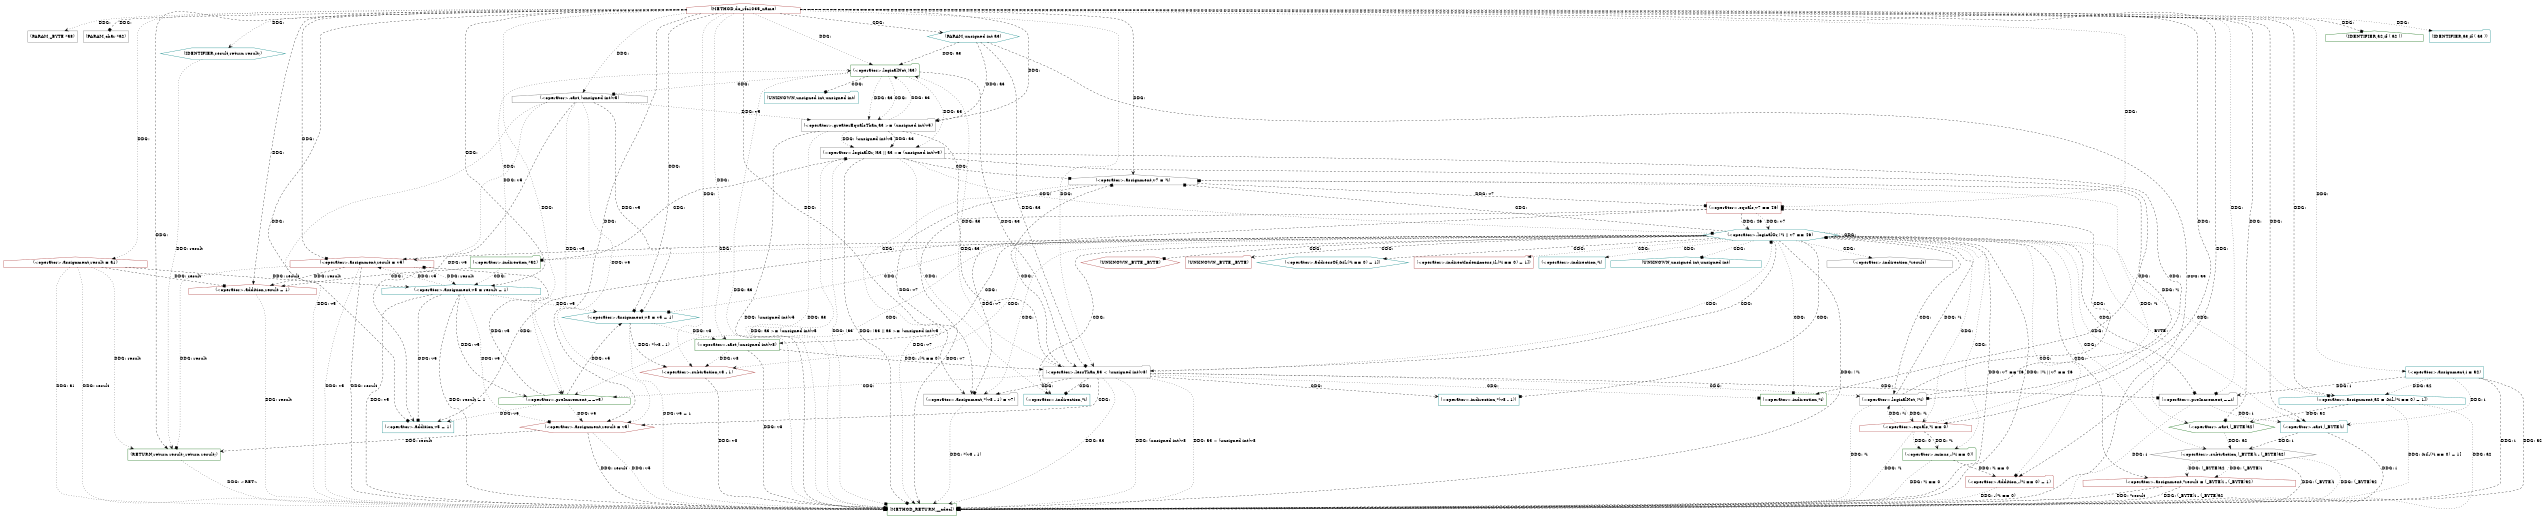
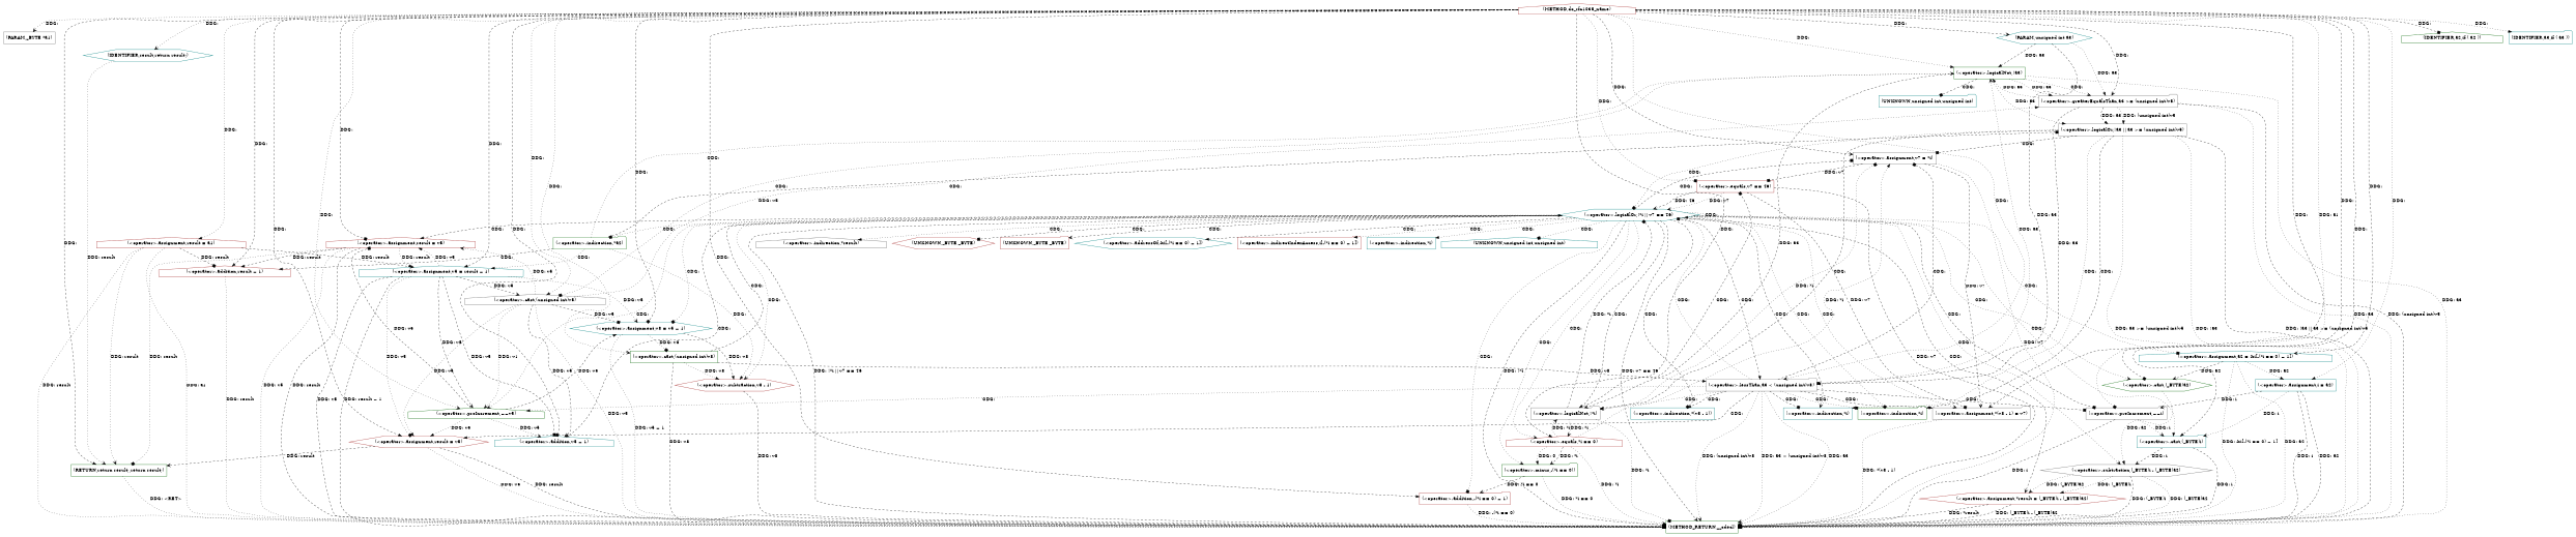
  digraph {
    node [color=teal shape=folder]
    edge [arrowhead=vee style=dotted]
    n1 [color=brown label="(METHOD,do_rfc1035_name)" shape=house]
-   n2 [color=gray40 label="(PARAM,_BYTE *a8)" shape=box]
-   n3 [color=gray40 label="(PARAM,char *a2)" shape=box]
+   n2 [color=gray40 label="(PARAM,_BYTE *a1)" shape=box]
    n4 [label="(PARAM,unsigned int a3)" shape=hexagon]
    n5 [color=brown label="(<operator>.assignment,result = a1)" shape=house]
    n6 [color=darkgreen label="(IDENTIFIER,a2,if ( a2 ))" shape=house]
    n7 [label="(<operator>.assignment,v5 = result + 1)" shape=house]
    n8 [color=brown label="(<operator>.addition,result + 1)" shape=house]
-   n9 [color=darkgreen label="(<operator>.logicalNot,!a3)"]
+   n9 [color=darkgreen label="(<operator>.logicalNot,!a3)" shape=box]
    n10 [color=gray40 label="(<operator>.greaterEqualsThan,a3 >= (unsigned int)v5)"]
    n11 [color=gray40 label="(<operator>.cast,(unsigned int)v5)" shape=house]
    n12 [label="(<operator>.assignment,i = a2)" shape=box]
    n13 [color=gray40 label="(<operator>.preIncrement,++i)"]
-   n14 [color=gray40 label="(<operator>.assignment,v7 = *i)" shape=house]
+   n14 [color=gray40 label="(<operator>.assignment,v7 = *i)" shape=box]
    n15 [color=brown label="(<operator>.equals,v7 == 46)" shape=box]
    n16 [label="(<operator>.cast,(_BYTE)i)"]
    n17 [color=darkgreen label="(<operator>.cast,(_BYTE)a2)" shape=hexagon]
    n18 [color=brown label="(<operator>.assignment,result = v5)" shape=house]
    n19 [label="(<operator>.assignment,a2 = &i[-(*i == 0) + 1])" shape=house]
    n20 [color=brown label="(<operator>.addition,-(*i == 0) + 1)"]
    n21 [color=brown label="(<operator>.equals,*i == 0)" shape=house]
    n22 [label="(<operator>.assignment,v8 = v5 + 1)" shape=hexagon]
-   n23 [label="(<operator>.addition,v5 + 1)" shape=box]
+   n23 [label="(<operator>.addition,v5 + 1)" shape=house]
    n24 [label="(IDENTIFIER,a3,if ( a3 ))"]
    n25 [color=gray40 label="(<operator>.lessThan,a3 < (unsigned int)v8)"]
    n26 [color=darkgreen label="(<operator>.cast,(unsigned int)v8)" shape=box]
    n27 [color=darkgreen label="(<operator>.preIncrement,++v5)" shape=house]
    n28 [color=gray40 label="(<operator>.assignment,*(v8 - 1) = v7)"]
    n29 [color=brown label="(<operator>.subtraction,v8 - 1)" shape=hexagon]
    n30 [color=brown label="(<operator>.assignment,result = v5)" shape=hexagon]
    n31 [color=darkgreen label="(RETURN,return result;,return result;)" shape=box]
    n32 [label="(IDENTIFIER,result,return result;)" shape=hexagon]
    n33 [color=darkgreen label="(METHOD_RETURN,__cdecl)" shape=box]
    n34 [color=gray40 label="(<operator>.logicalOr,!a3 || a3 >= (unsigned int)v5)" shape=box]
    n35 [label="(UNKNOWN,unsigned int,unsigned int)"]
    n36 [label="(<operator>.logicalOr,!*i || v7 == 46)" shape=hexagon]
    n37 [color=gray40 label="(<operator>.subtraction,(_BYTE)i - (_BYTE)a2)" shape=hexagon]
    n38 [color=gray40 label="(<operator>.logicalNot,!*i)"]
    n39 [color=darkgreen label="(<operator>.minus,-(*i == 0))"]
    n40 [label="(<operator>.indirection,*i)" shape=box]
    n41 [color=darkgreen label="(<operator>.indirection,*i)"]
    n42 [label="(<operator>.indirection,*(v8 - 1))" shape=box]
-   n43 [color=brown label="(<operator>.assignment,*result = (_BYTE)i - (_BYTE)a2)" shape=house]
+   n43 [color=brown label="(<operator>.assignment,*result = (_BYTE)i - (_BYTE)a2)" shape=hexagon]
    n44 [color=darkgreen label="(<operator>.indirection,*a2)"]
    n45 [color=gray40 label="(<operator>.indirection,*result)" shape=house]
    n46 [color=brown label="(UNKNOWN,_BYTE,_BYTE)" shape=hexagon]
    n47 [color=brown label="(UNKNOWN,_BYTE,_BYTE)"]
    n48 [label="(<operator>.addressOf,&i[-(*i == 0) + 1])" shape=hexagon]
    n49 [color=brown label="(<operator>.indirectIndexAccess,i[-(*i == 0) + 1])"]
    n50 [label="(<operator>.indirection,*i)" shape=box]
    n51 [label="(UNKNOWN,unsigned int,unsigned int)" shape=house]
    n1 -> n2 [label="DDG: "]
-   n1 -> n3 [arrowhead=box label="DDG: " style=dashed]
-   n1 -> n4 [label="CDG: " style=dashed]
+   n1 -> n4 [label="DDG: " style=dashed]
    n1 -> n5 [arrowhead=normal label="DDG: "]
    n1 -> n6 [arrowhead=box label="DDG: " style=dashed]
    n1 -> n7 [arrowhead=normal label="DDG: " style=dashed]
    n1 -> n8 [arrowhead=normal label="DDG: " style=dashed]
    n1 -> n9 [arrowhead=normal label="DDG: "]
    n1 -> n10 [label="DDG: " style=dashed]
    n1 -> n11 [arrowhead=normal label="DDG: "]
    n1 -> n12 [arrowhead=normal label="DDG: "]
-   n1 -> n13 [arrowhead=box label="DDG: "]
+   n1 -> n13 [arrowhead=box label="DDG: a1"]
    n1 -> n14 [label="DDG: " style=dashed]
    n1 -> n15 [arrowhead=box label="DDG: "]
    n1 -> n16 [arrowhead=normal label="DDG: " style=dashed]
    n1 -> n17 [arrowhead=box label="DDG: " style=dashed]
    n1 -> n18 [arrowhead=box label="DDG: " style=dashed]
    n1 -> n19 [label="DDG: " style=dashed]
    n1 -> n20 [arrowhead=normal label="DDG: " style=dashed]
    n1 -> n21 [arrowhead=normal label="DDG: " style=dashed]
    n1 -> n22 [arrowhead=box label="DDG: " style=dashed]
    n1 -> n23 [arrowhead=box label="DDG: " style=dashed]
    n1 -> n24 [arrowhead=normal label="DDG: "]
    n1 -> n25 [label="DDG: "]
    n1 -> n26 [label="DDG: "]
    n1 -> n27 [label="DDG: "]
    n1 -> n28 [label="DDG: " style=dashed]
-   n1 -> n29 [arrowhead=normal label="DDG: "]
+   n44 -> n29 [arrowhead=normal label="DDG: "]
    n1 -> n30 [arrowhead=normal label="DDG: " style=dashed]
    n1 -> n31 [arrowhead=normal label="DDG: " style=dashed]
    n1 -> n32 [label="DDG: "]
    n4 -> n9 [arrowhead=normal label="DDG: a3" style=dashed]
-   n4 -> n10 [arrowhead=normal label="DDG: a3" style=dashed]
+   n4 -> n10 [arrowhead=normal label="DDG: a3"]
    n4 -> n25 [arrowhead=box label="DDG: a3" style=dashed]
-   n4 -> n33 [arrowhead=normal label="DDG: a3" style=dashed]
    n5 -> n7 [label="DDG: result" style=dashed]
    n5 -> n8 [arrowhead=box label="DDG: result" style=dashed]
    n5 -> n31 [label="DDG: result"]
    n5 -> n33 [arrowhead=box label="DDG: result"]
    n5 -> n33 [arrowhead=normal label="DDG: a1"]
+   n7 -> n11 [label="DDG: v5" style=dashed]
    n7 -> n18 [arrowhead=normal label="DDG: v5"]
    n7 -> n22 [label="DDG: v5"]
    n7 -> n23 [arrowhead=box label="DDG: v5" style=dashed]
    n7 -> n27 [label="DDG: v5" style=dashed]
    n7 -> n30 [arrowhead=box label="DDG: v5"]
    n7 -> n33 [arrowhead=box label="DDG: v5" style=dashed]
    n7 -> n33 [label="DDG: result + 1" style=dashed]
    n8 -> n33 [arrowhead=box label="DDG: result"]
    n9 -> n10 [arrowhead=normal label="DDG: a3"]
    n9 -> n10 [label="CDG: "]
    n9 -> n11 [arrowhead=box label="CDG: "]
-   n9 -> n25 [label="DDG: a3" style=dashed]
+   n9 -> n38 [label="DDG: a3" style=dashed]
    n9 -> n33 [arrowhead=box label="DDG: a3"]
    n9 -> n34 [arrowhead=normal label="DDG: a3"]
    n9 -> n35 [arrowhead=box label="CDG: " style=dashed]
    n10 -> n9 [arrowhead=normal label="DDG: a3"]
    n10 -> n25 [arrowhead=normal label="DDG: a3" style=dashed]
    n10 -> n33 [label="DDG: (unsigned int)v5" style=dashed]
    n10 -> n33 [arrowhead=normal label="DDG: a3"]
    n10 -> n34 [arrowhead=normal label="DDG: a3" style=dashed]
    n10 -> n34 [arrowhead=normal label="DDG: (unsigned int)v5"]
    n11 -> n10 [arrowhead=normal label="DDG: v5"]
    n11 -> n18 [label="DDG: v5"]
    n11 -> n22 [arrowhead=box label="DDG: v5" style=dashed]
    n11 -> n23 [label="DDG: v5" style=dashed]
-   n11 -> n27 [label="DDG: v5"]
+   n11 -> n27 [label="DDG: v1"]
    n11 -> n30 [arrowhead=normal label="DDG: v5"]
    n11 -> n33 [arrowhead=normal label="DDG: v5"]
    n12 -> n13 [label="DDG: i" style=dashed]
    n12 -> n16 [label="DDG: i"]
    n12 -> n33 [arrowhead=normal label="DDG: i" style=dashed]
    n12 -> n33 [label="DDG: a2" style=dashed]
    n13 -> n16 [label="DDG: i"]
-   n13 -> n33 [arrowhead=box label="DDG: i"]
+   n13 -> n33 [arrowhead=box label="DDG: i" style=dashed]
    n14 -> n15 [arrowhead=box label="DDG: v7" style=dashed]
    n14 -> n28 [label="DDG: v7" style=dashed]
    n14 -> n33 [arrowhead=normal label="DDG: v7"]
    n15 -> n28 [arrowhead=box label="DDG: v7" style=dashed]
    n15 -> n33 [label="DDG: v7" style=dashed]
    n15 -> n36 [label="DDG: v7"]
    n15 -> n36 [label="DDG: 46" style=dashed]
    n16 -> n33 [arrowhead=box label="DDG: i" style=dashed]
    n16 -> n37 [label="DDG: i" style=dashed]
    n17 -> n37 [arrowhead=normal label="DDG: a2"]
    n18 -> n7 [arrowhead=normal label="DDG: result"]
    n18 -> n8 [arrowhead=normal label="DDG: result" style=dashed]
    n18 -> n31 [arrowhead=box label="DDG: result"]
    n18 -> n33 [label="DDG: v5"]
    n18 -> n33 [arrowhead=box label="DDG: result" style=dashed]
-   n12 -> n19 [arrowhead=normal label="DDG: a2"]
+   n19 -> n12 [arrowhead=normal label="DDG: a2"]
    n19 -> n17 [label="DDG: a2" style=dashed]
    n19 -> n33 [arrowhead=box label="DDG: &i[-(*i == 0) + 1]"]
    n19 -> n33 [label="DDG: a2"]
    n20 -> n33 [arrowhead=normal label="DDG: -(*i == 0)"]
    n21 -> n14 [arrowhead=normal label="DDG: *i"]
    n21 -> n33 [label="DDG: *i"]
-   n21 -> n38 [arrowhead=normal label="DDG: *i"]
+   n21 -> n38 [label="DDG: *i"]
    n21 -> n39 [label="DDG: *i" style=dashed]
    n21 -> n39 [arrowhead=normal label="DDG: 0"]
-   n22 -> n26 [arrowhead=normal label="DDG: v8"]
-   n22 -> n29 [arrowhead=normal label="DDG: *(v8 - 1)" style=dashed]
+   n22 -> n26 [arrowhead=box label="DDG: v8"]
+   n22 -> n29 [arrowhead=normal label="DDG: v8" style=dashed]
    n22 -> n33 [label="DDG: v5 + 1"]
    n25 -> n9 [label="DDG: a3"]
    n25 -> n13 [arrowhead=box label="CDG: " style=dashed]
    n25 -> n14 [arrowhead=box label="CDG: " style=dashed]
    n25 -> n27 [arrowhead=normal label="CDG: "]
    n25 -> n28 [arrowhead=normal label="CDG: " style=dashed]
    n25 -> n30 [arrowhead=normal label="CDG: " style=dashed]
    n25 -> n33 [label="DDG: a3"]
    n25 -> n33 [label="DDG: (unsigned int)v8"]
    n25 -> n33 [label="DDG: a3 < (unsigned int)v8"]
    n25 -> n36 [arrowhead=box label="CDG: "]
    n25 -> n38 [label="CDG: "]
    n25 -> n40 [arrowhead=box label="CDG: " style=dashed]
    n25 -> n41 [arrowhead=box label="CDG: "]
-   n25 -> n42 [label="CDG: " style=dashed]
-   n26 -> n25 [arrowhead=normal label="DDG: -(*i == 0)" style=dashed]
+   n25 -> n42 [arrowhead=normal label="CDG: " style=dashed]
+   n26 -> n25 [arrowhead=normal label="DDG: v8" style=dashed]
    n26 -> n29 [arrowhead=normal label="DDG: v8"]
    n26 -> n33 [arrowhead=normal label="DDG: v8" style=dashed]
    n27 -> n18 [arrowhead=box label="DDG: v5" style=dashed]
    n27 -> n22 [arrowhead=normal label="DDG: v5" style=dashed]
    n27 -> n23 [label="DDG: v5"]
    n27 -> n30 [arrowhead=normal label="DDG: v5"]
    n28 -> n33 [label="DDG: *(v8 - 1)"]
    n29 -> n33 [arrowhead=box label="DDG: v8" style=dashed]
    n30 -> n31 [label="DDG: result" style=dashed]
    n30 -> n33 [label="DDG: result" style=dashed]
    n30 -> n33 [label="DDG: v5"]
    n31 -> n33 [arrowhead=box label="DDG: <RET>"]
    n32 -> n31 [label="DDG: result"]
    n34 -> n14 [arrowhead=box label="CDG: " style=dashed]
    n34 -> n33 [label="DDG: a3 >= (unsigned int)v5"]
    n34 -> n33 [arrowhead=box label="DDG: !a3"]
    n34 -> n33 [arrowhead=box label="DDG: !a3 || a3 >= (unsigned int)v5" style=dashed]
    n34 -> n36 [arrowhead=box label="CDG: "]
-   n34 -> n38 [arrowhead=box label="CDG: " style=dashed]
+   n34 -> n38 [arrowhead=normal label="CDG: " style=dashed]
    n34 -> n40 [arrowhead=normal label="CDG: "]
    n34 -> n41 [arrowhead=normal label="CDG: " style=dashed]
    n36 -> n13 [arrowhead=box label="CDG: " style=dashed]
    n36 -> n14 [arrowhead=box label="CDG: " style=dashed]
-   n36 -> n16 [arrowhead=normal label="BYTE: "]
+   n36 -> n16 [arrowhead=normal label="CDG: "]
    n36 -> n17 [label="CDG: "]
    n36 -> n18 [arrowhead=normal label="CDG: " style=dashed]
    n36 -> n19 [arrowhead=box label="CDG: "]
    n36 -> n20 [arrowhead=box label="CDG: "]
    n36 -> n21 [label="CDG: "]
    n36 -> n22 [arrowhead=box label="CDG: "]
    n36 -> n23 [label="CDG: " style=dashed]
    n36 -> n25 [arrowhead=normal label="CDG: " style=dashed]
-   n36 -> n26 [arrowhead=normal label="CDG: " style=dashed]
+   n26 -> n36 [arrowhead=normal label="CDG: " style=dashed]
    n36 -> n27 [label="CDG: "]
    n36 -> n28 [label="CDG: "]
    n36 -> n29 [label="CDG: "]
    n36 -> n33 [arrowhead=box label="DDG: !*i" style=dashed]
    n36 -> n33 [label="DDG: v7 == 46" style=dashed]
    n36 -> n33 [arrowhead=box label="DDG: !*i || v7 == 46" style=dashed]
    n36 -> n36 [arrowhead=normal label="CDG: "]
    n36 -> n37 [label="CDG: "]
    n36 -> n38 [arrowhead=normal label="CDG: " style=dashed]
    n36 -> n39 [label="CDG: "]
    n36 -> n40 [label="CDG: " style=dashed]
    n36 -> n41 [arrowhead=box label="CDG: "]
    n36 -> n42 [arrowhead=box label="CDG: " style=dashed]
    n36 -> n43 [label="CDG: " style=dashed]
    n36 -> n44 [arrowhead=box label="CDG: "]
    n36 -> n45 [arrowhead=normal label="CDG: "]
    n36 -> n46 [arrowhead=box label="CDG: " style=dashed]
    n36 -> n47 [label="CDG: " style=dashed]
    n36 -> n48 [arrowhead=normal label="CDG: " style=dashed]
    n36 -> n49 [arrowhead=normal label="CDG: "]
    n36 -> n50 [arrowhead=normal label="CDG: "]
    n36 -> n51 [arrowhead=box label="CDG: "]
    n37 -> n33 [arrowhead=normal label="DDG: (_BYTE)i" style=dashed]
    n37 -> n33 [label="DDG: (_BYTE)a2"]
    n37 -> n43 [arrowhead=normal label="DDG: (_BYTE)i"]
    n37 -> n43 [label="DDG: (_BYTE)a2"]
-   n38 -> n14 [arrowhead=box label="DDG: *i" style=dashed]
+   n38 -> n14 [arrowhead=box label="DDG: *i"]
    n38 -> n15 [arrowhead=box label="CDG: " style=dashed]
    n38 -> n21 [label="DDG: *i"]
    n38 -> n33 [arrowhead=box label="DDG: *i"]
    n38 -> n36 [arrowhead=box label="DDG: *i" style=dashed]
    n39 -> n20 [label="DDG: *i == 0" style=dashed]
    n39 -> n33 [arrowhead=normal label="DDG: *i == 0"]
    n43 -> n33 [label="DDG: *result" style=dashed]
    n43 -> n33 [arrowhead=normal label="DDG: (_BYTE)i - (_BYTE)a2" style=dashed]
    n44 -> n7 [arrowhead=normal label="CDG: "]
    n44 -> n8 [arrowhead=normal label="CDG: " style=dashed]
    n44 -> n9 [label="CDG: "]
    n44 -> n34 [arrowhead=box label="CDG: " style=dashed]
  }
